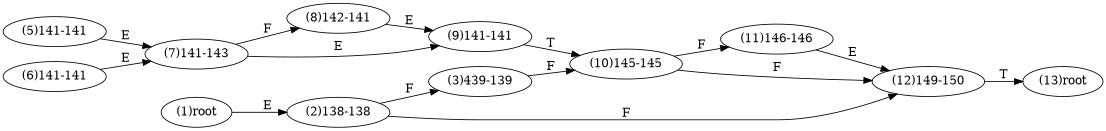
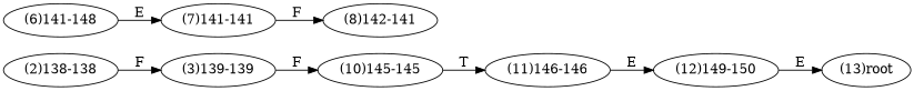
  digraph {
    rankdir=LR
-   n1 [label="(1)root"]
    n2 [label="(2)138-138"]
-   n3 [label="(3)439-139"]
+   n3 [label="(3)139-139"]
    n4 [label="(12)149-150"]
    n5 [label="(10)145-145"]
    n6 [label="(13)root"]
    n7 [label="(11)146-146"]
-   n8 [label="(5)141-141"]
-   n9 [label="(7)141-143"]
-   n10 [label="(6)141-141"]
-   n11 [label="(9)141-141"]
+   n9 [label="(7)141-141"]
+   n10 [label="(6)141-148"]
    n12 [label="(8)142-141"]
-   n1 -> n2 [label=E]
    n2 -> n3 [label=F]
-   n2 -> n4 [label=F]
    n3 -> n5 [label=F]
-   n4 -> n6 [label=T]
-   n5 -> n4 [label=F]
-   n5 -> n7 [label=F]
+   n4 -> n6 [label=E]
+   n5 -> n7 [label=T]
    n7 -> n4 [label=E]
-   n8 -> n9 [label=E]
-   n9 -> n11 [label=E]
    n9 -> n12 [label=F]
    n10 -> n9 [label=E]
-   n11 -> n5 [label=T]
-   n12 -> n11 [label=E]
  }
